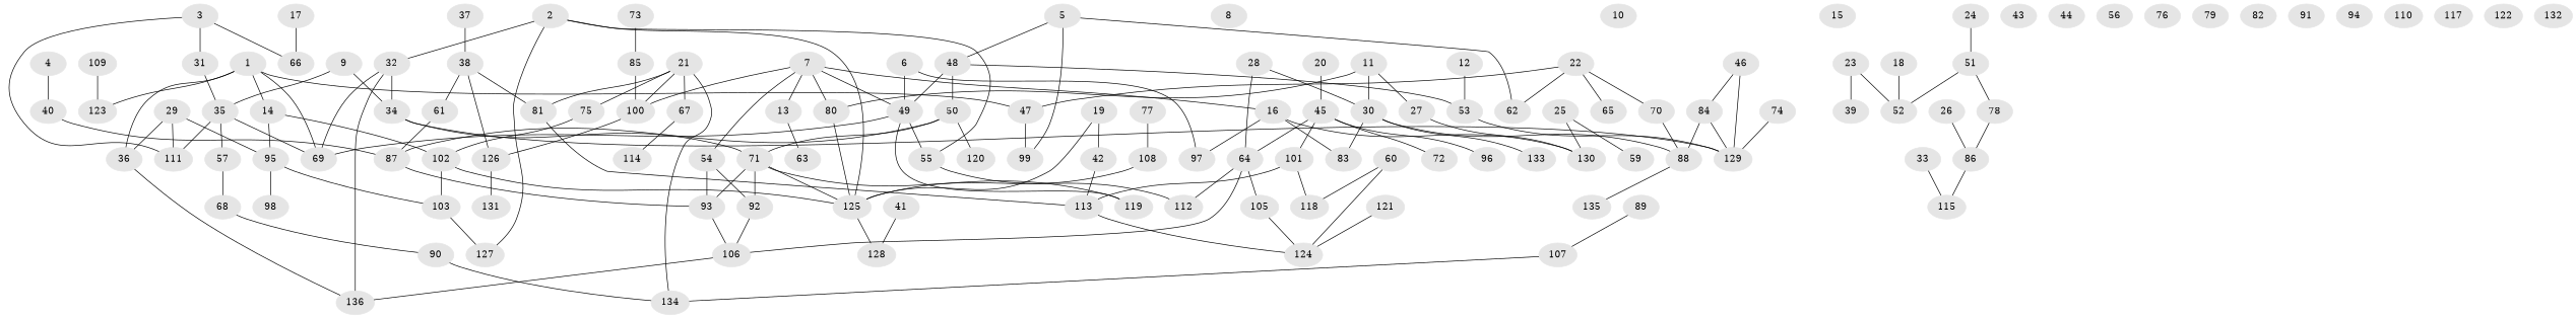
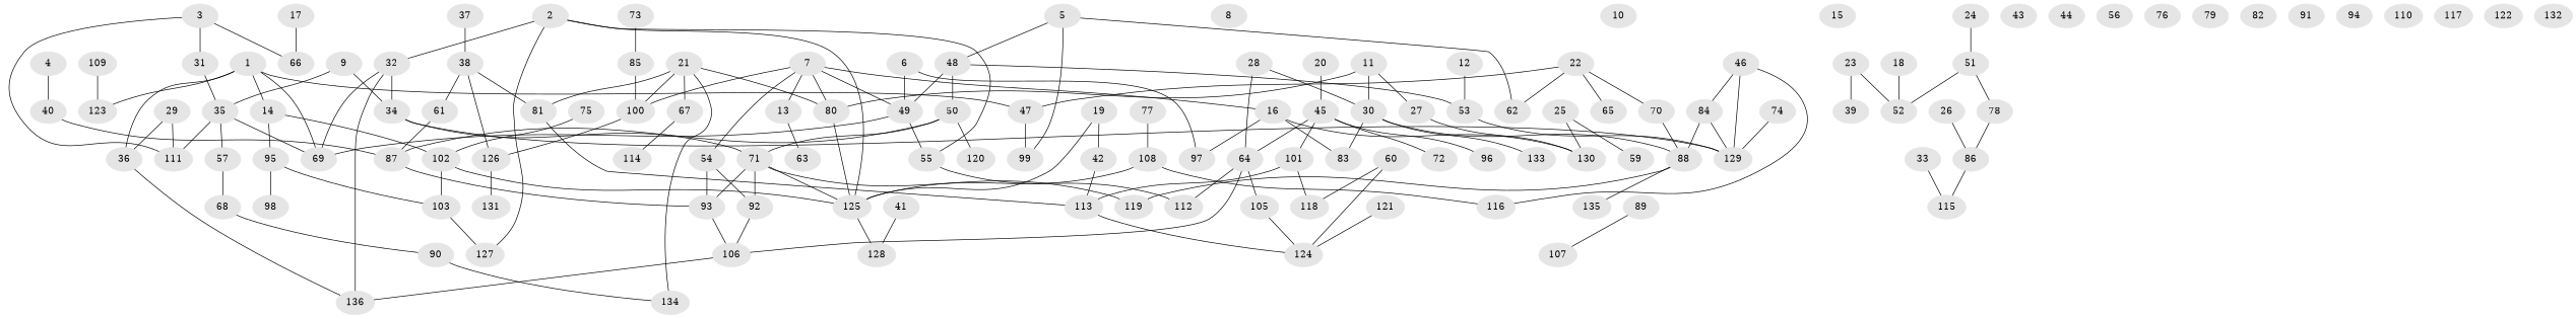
  graph {
    node [color=gray90 style=filled]
    1
    14
    36
    47
    69
    123
    95
    102
    136
    99
    2
    32
    55
    125
    127
    34
    112
    128
    3
    31
    66
    111
    35
    4
    40
    87
    5
    48
    62
    49
    53
    50
    6
    97
    119
    7
    13
    16
    54
    80
    100
    63
    83
    130
    92
    93
    126
    8
    9
    129
    71
    57
    10
    11
    27
    30
    88
    133
    12
    98
    103
    15
    17
    18
    52
    19
    42
    113
    20
    45
    64
    72
    96
    101
    21
    67
    75
    81
    134
    114
    22
    65
    70
    23
    39
    24
    51
    78
    25
    59
    26
    86
    115
    28
    105
    106
    29
    135
    33
    68
    37
    38
    61
    131
    41
    124
    43
    44
    118
    46
    84
+   116
    120
    56
    90
    60
    73
    85
    74
    76
    77
    108
    79
    82
    89
    107
    91
    94
    109
    110
    117
    121
    122
    132
    1 -- 14
    1 -- 36
    1 -- 47
    1 -- 69
    1 -- 123
    14 -- 95
    14 -- 102
    36 -- 136
    47 -- 99
    95 -- 98
    95 -- 103
    102 -- 125
    102 -- 103
    2 -- 32
    2 -- 55
    2 -- 125
    2 -- 127
    32 -- 69
    32 -- 136
    32 -- 34
    55 -- 112
    125 -- 128
    34 -- 129
    34 -- 71
    3 -- 31
    3 -- 66
    3 -- 111
    31 -- 35
    35 -- 69
    35 -- 111
    35 -- 57
    4 -- 40
    40 -- 87
    87 -- 93
    5 -- 99
    5 -- 48
    5 -- 62
    48 -- 49
    48 -- 53
    48 -- 50
    49 -- 69
    49 -- 55
-   49 -- 119
+   88 -- 119
    53 -- 129
    50 -- 87
    50 -- 71
    50 -- 120
    6 -- 49
    6 -- 97
    7 -- 49
    7 -- 13
    7 -- 16
    7 -- 54
    7 -- 80
    7 -- 100
    13 -- 63
    16 -- 97
    16 -- 83
    16 -- 130
    54 -- 92
    54 -- 93
    80 -- 125
    100 -- 126
    92 -- 106
    93 -- 106
    126 -- 131
    9 -- 34
    9 -- 35
    71 -- 125
    71 -- 119
    71 -- 92
    71 -- 93
    57 -- 68
    11 -- 80
    11 -- 27
    11 -- 30
    27 -- 130
    30 -- 83
    30 -- 88
    30 -- 133
    88 -- 135
    12 -- 53
    103 -- 127
    17 -- 66
    18 -- 52
    19 -- 125
    19 -- 42
    42 -- 113
    113 -- 124
    20 -- 45
    45 -- 64
    45 -- 72
    45 -- 96
    45 -- 101
    64 -- 112
    64 -- 105
    64 -- 106
    101 -- 113
    101 -- 118
    21 -- 100
    21 -- 67
-   21 -- 75
+   21 -- 80
    21 -- 81
    21 -- 134
    67 -- 114
    75 -- 102
    81 -- 113
    22 -- 47
    22 -- 62
    22 -- 65
    22 -- 70
    70 -- 88
    23 -- 52
    23 -- 39
    24 -- 51
    51 -- 52
    51 -- 78
    78 -- 86
    25 -- 130
    25 -- 59
    26 -- 86
    86 -- 115
    28 -- 30
    28 -- 64
    105 -- 124
    106 -- 136
    29 -- 36
-   29 -- 95
    29 -- 111
    33 -- 115
    68 -- 90
    37 -- 38
    38 -- 126
    38 -- 81
    38 -- 61
    61 -- 87
    41 -- 128
    46 -- 129
    46 -- 84
+   46 -- 116
    84 -- 129
    84 -- 88
    90 -- 134
    60 -- 124
    60 -- 118
    73 -- 85
    85 -- 100
    74 -- 129
    77 -- 108
    108 -- 125
+   108 -- 116
    89 -- 107
-   107 -- 134
    109 -- 123
    121 -- 124
  }
